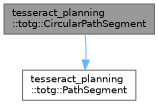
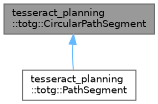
  digraph {
    node [color=gray40 fontname=Helvetica fontsize=10 shape=box style=filled]
    n1 [fillcolor=grey60 fontcolor=black height=0.2 label="tesseract_planning\l::totg::CircularPathSegment" width=0.4]
    n2 [fillcolor=white height=0.2 label="tesseract_planning\l::totg::PathSegment" width=0.4]
-   n2 -> n1 [color=steelblue1 dir=back fontname=Helvetica fontsize=10 labelfontname=Helvetica labelfontsize=10 style=solid]
+   n1 -> n2 [color=steelblue1 dir=back fontname=Helvetica fontsize=10 labelfontname=Helvetica labelfontsize=10 style=solid]
  }
